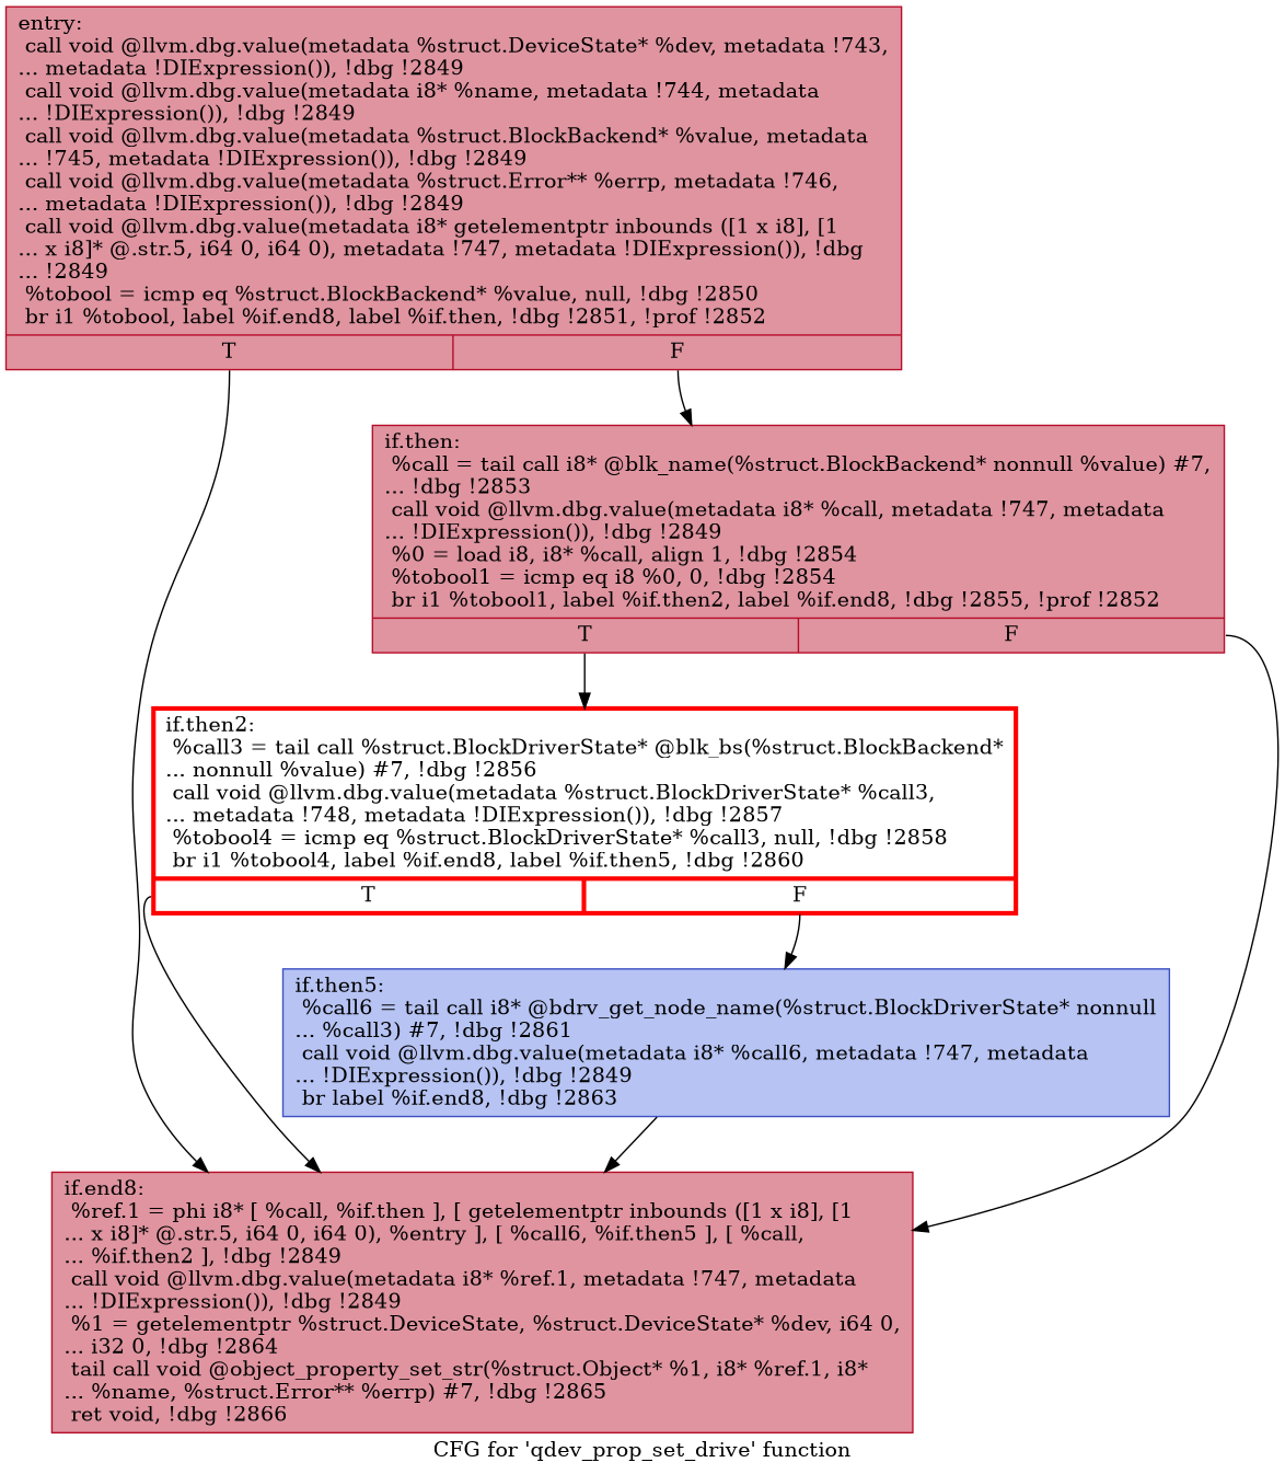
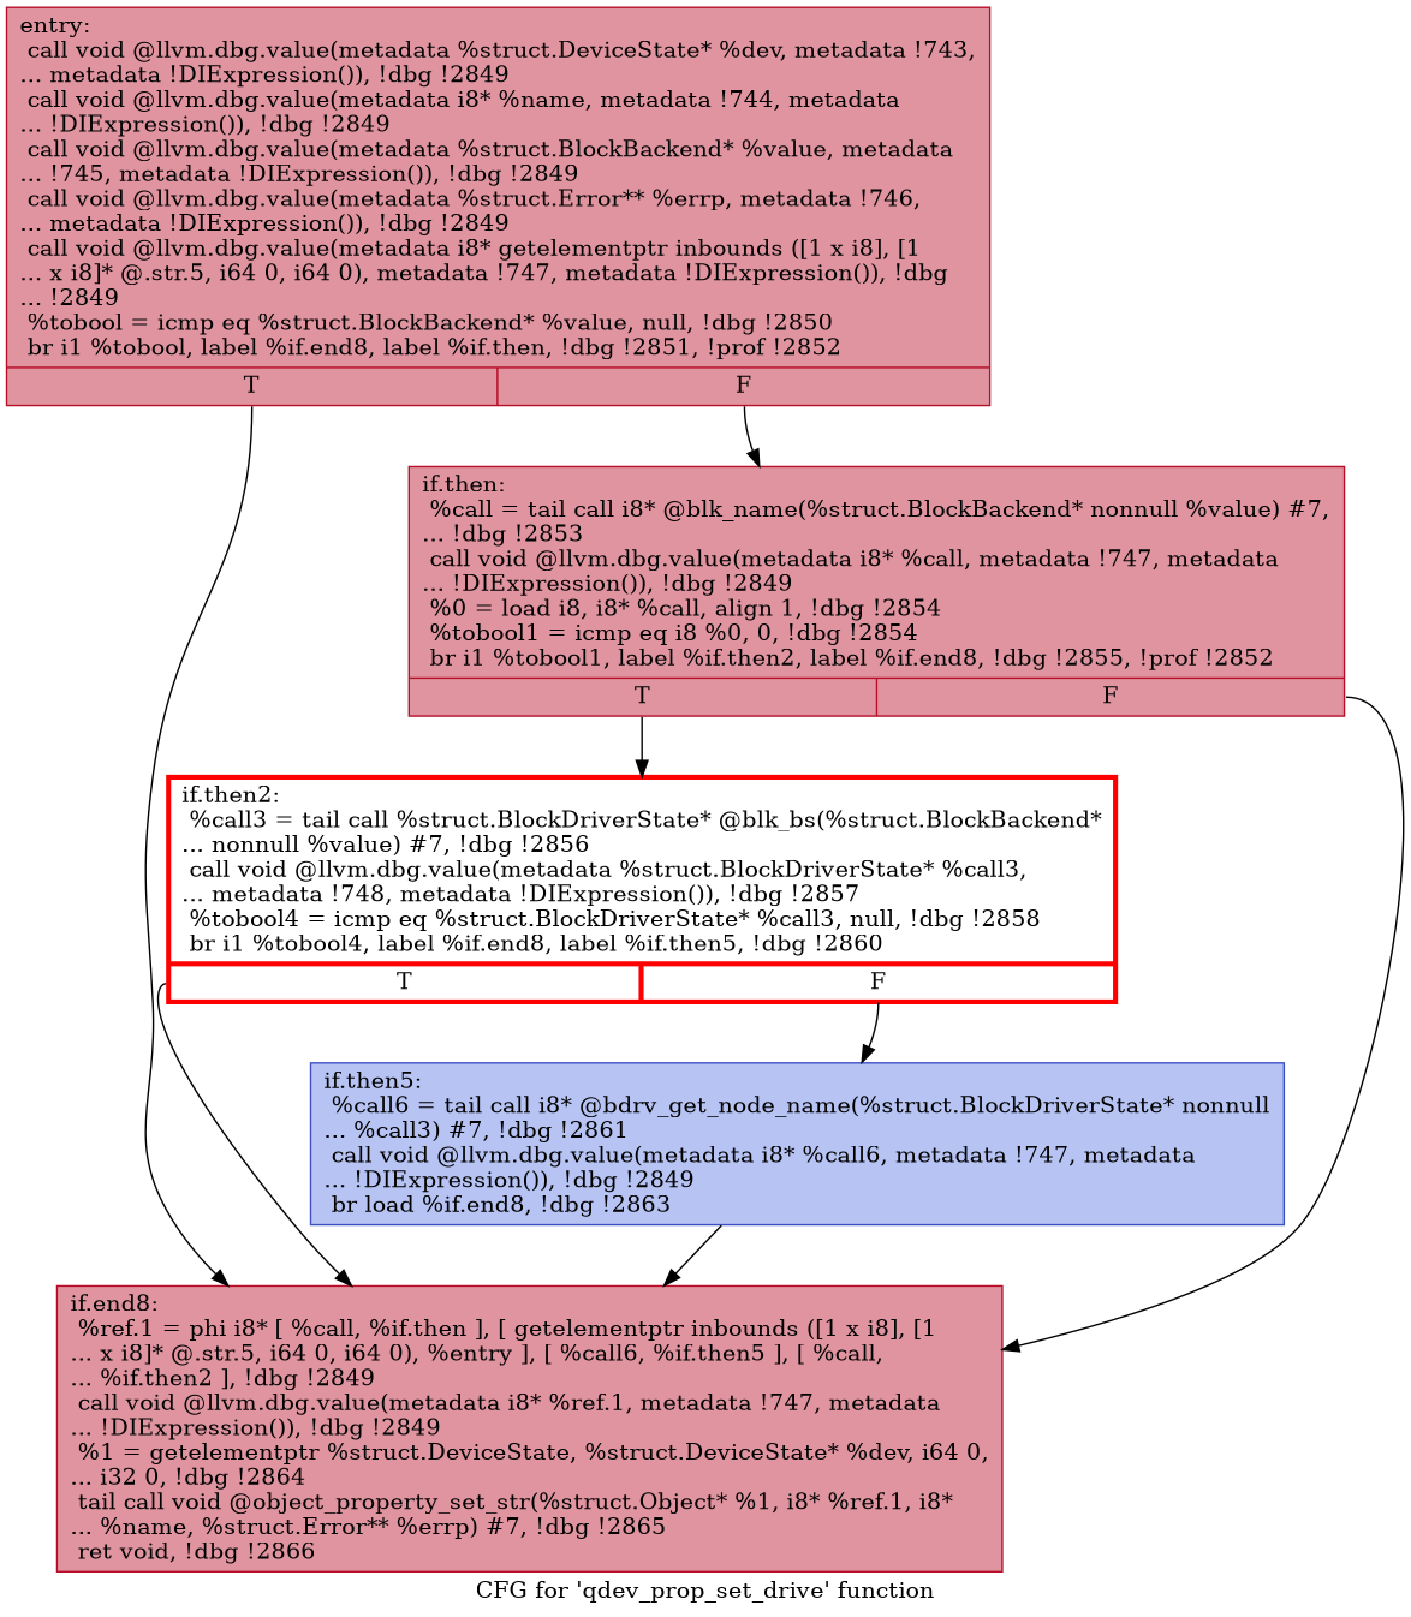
  digraph {
    label="CFG for 'qdev_prop_set_drive' function"
    node [color="#b70d28ff" fillcolor="#b70d2870" shape=record style=filled]
    edge [tailport=s0]
    n1 [label="{entry:\l  call void @llvm.dbg.value(metadata %struct.DeviceState* %dev, metadata !743,\l... metadata !DIExpression()), !dbg !2849\l  call void @llvm.dbg.value(metadata i8* %name, metadata !744, metadata\l... !DIExpression()), !dbg !2849\l  call void @llvm.dbg.value(metadata %struct.BlockBackend* %value, metadata\l... !745, metadata !DIExpression()), !dbg !2849\l  call void @llvm.dbg.value(metadata %struct.Error** %errp, metadata !746,\l... metadata !DIExpression()), !dbg !2849\l  call void @llvm.dbg.value(metadata i8* getelementptr inbounds ([1 x i8], [1\l... x i8]* @.str.5, i64 0, i64 0), metadata !747, metadata !DIExpression()), !dbg\l... !2849\l  %tobool = icmp eq %struct.BlockBackend* %value, null, !dbg !2850\l  br i1 %tobool, label %if.end8, label %if.then, !dbg !2851, !prof !2852\l|{<s0>T|<s1>F}}"]
    n2 [label="{if.end8:                                          \l  %ref.1 = phi i8* [ %call, %if.then ], [ getelementptr inbounds ([1 x i8], [1\l... x i8]* @.str.5, i64 0, i64 0), %entry ], [ %call6, %if.then5 ], [ %call,\l... %if.then2 ], !dbg !2849\l  call void @llvm.dbg.value(metadata i8* %ref.1, metadata !747, metadata\l... !DIExpression()), !dbg !2849\l  %1 = getelementptr %struct.DeviceState, %struct.DeviceState* %dev, i64 0,\l... i32 0, !dbg !2864\l  tail call void @object_property_set_str(%struct.Object* %1, i8* %ref.1, i8*\l... %name, %struct.Error** %errp) #7, !dbg !2865\l  ret void, !dbg !2866\l}"]
    n3 [label="{if.then:                                          \l  %call = tail call i8* @blk_name(%struct.BlockBackend* nonnull %value) #7,\l... !dbg !2853\l  call void @llvm.dbg.value(metadata i8* %call, metadata !747, metadata\l... !DIExpression()), !dbg !2849\l  %0 = load i8, i8* %call, align 1, !dbg !2854\l  %tobool1 = icmp eq i8 %0, 0, !dbg !2854\l  br i1 %tobool1, label %if.then2, label %if.end8, !dbg !2855, !prof !2852\l|{<s0>T|<s1>F}}"]
    n4 [color=red label="{if.then2:                                         \l  %call3 = tail call %struct.BlockDriverState* @blk_bs(%struct.BlockBackend*\l... nonnull %value) #7, !dbg !2856\l  call void @llvm.dbg.value(metadata %struct.BlockDriverState* %call3,\l... metadata !748, metadata !DIExpression()), !dbg !2857\l  %tobool4 = icmp eq %struct.BlockDriverState* %call3, null, !dbg !2858\l  br i1 %tobool4, label %if.end8, label %if.then5, !dbg !2860\l|{<s0>T|<s1>F}}" penwidth=3.0 fillcolor="" style=""]
-   n5 [color="#3d50c3ff" fillcolor="#5977e370" label="{if.then5:                                         \l  %call6 = tail call i8* @bdrv_get_node_name(%struct.BlockDriverState* nonnull\l... %call3) #7, !dbg !2861\l  call void @llvm.dbg.value(metadata i8* %call6, metadata !747, metadata\l... !DIExpression()), !dbg !2849\l  br label %if.end8, !dbg !2863\l}"]
+   n5 [color="#3d50c3ff" fillcolor="#5977e370" label="{if.then5:                                         \l  %call6 = tail call i8* @bdrv_get_node_name(%struct.BlockDriverState* nonnull\l... %call3) #7, !dbg !2861\l  call void @llvm.dbg.value(metadata i8* %call6, metadata !747, metadata\l... !DIExpression()), !dbg !2849\l  br load %if.end8, !dbg !2863\l}"]
    n1 -> n2
    n1 -> n3 [tailport=s1]
    n3 -> n2 [tailport=s1]
    n3 -> n4
    n4 -> n2
    n4 -> n5 [tailport=s1]
    n5 -> n2 [tailport=""]
  }
